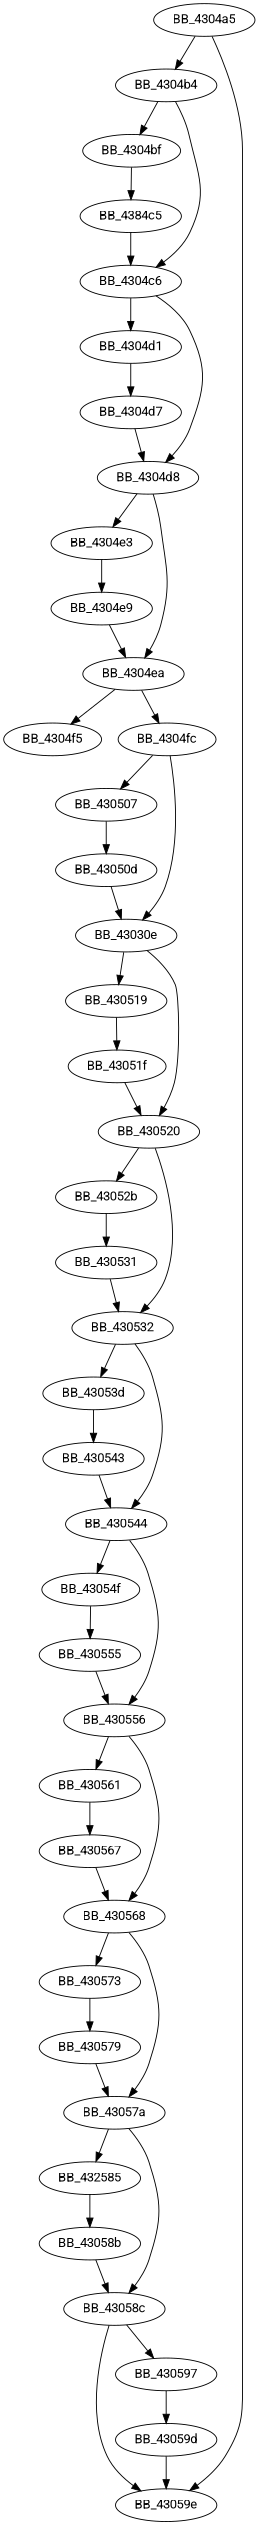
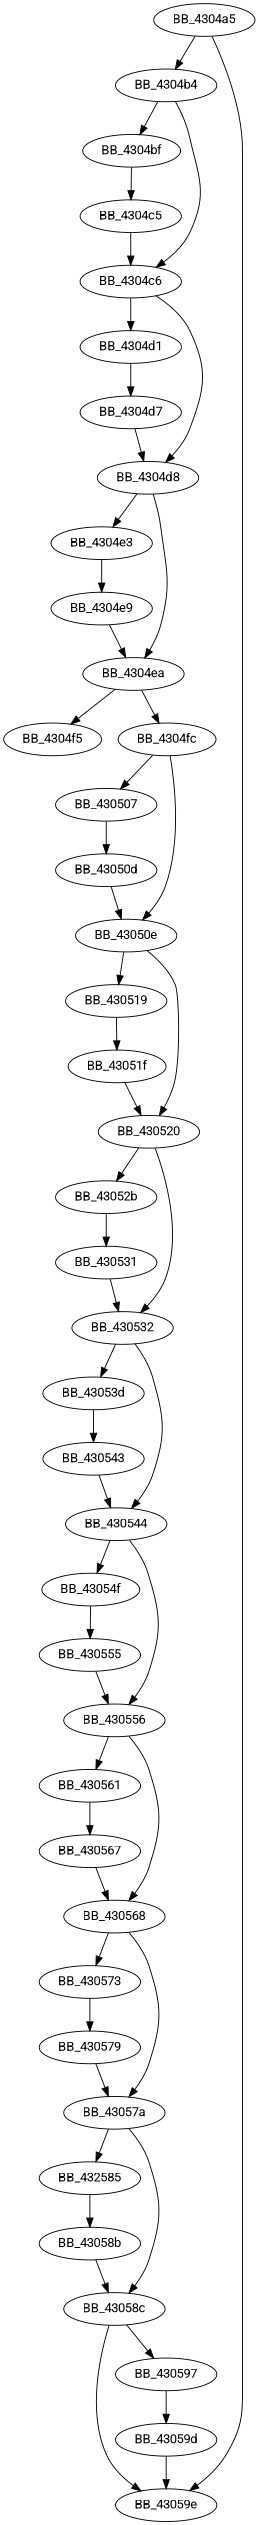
  digraph {
    fontname=Roboto
    node [fontname=Roboto]
    edge [fontname=Roboto]
    BB_4304a5
    BB_4304b4
    BB_43059e
    BB_4304bf
    BB_4304c6
-   BB_4304c5 [label=BB_4384c5]
+   BB_4304c5
    BB_4304d1
    BB_4304d8
    BB_4304d7
    BB_4304e3
    BB_4304ea
    BB_4304e9
    BB_4304f5
    BB_4304fc
    BB_430507
-   BB_43050e [label=BB_43030e]
+   BB_43050e
    BB_43050d
    BB_430519
    BB_430520
    BB_43051f
    BB_43052b
    BB_430532
    BB_430531
    BB_43053d
    BB_430544
    BB_430543
    BB_43054f
    BB_430556
    BB_430555
    BB_430561
    BB_430568
    BB_430567
    BB_430573
    BB_43057a
    BB_430579
    n36 [label=BB_432585]
    BB_43058c
    BB_43058b
    BB_430597
    BB_43059d
    BB_4304a5 -> BB_4304b4
    BB_4304a5 -> BB_43059e
    BB_4304b4 -> BB_4304bf
    BB_4304b4 -> BB_4304c6
    BB_4304bf -> BB_4304c5
    BB_4304c6 -> BB_4304d1
    BB_4304c6 -> BB_4304d8
    BB_4304c5 -> BB_4304c6
    BB_4304d1 -> BB_4304d7
    BB_4304d8 -> BB_4304e3
    BB_4304d8 -> BB_4304ea
    BB_4304d7 -> BB_4304d8
    BB_4304e3 -> BB_4304e9
    BB_4304ea -> BB_4304f5
    BB_4304ea -> BB_4304fc
    BB_4304e9 -> BB_4304ea
    BB_4304fc -> BB_430507
    BB_4304fc -> BB_43050e
    BB_430507 -> BB_43050d
    BB_43050e -> BB_430519
    BB_43050e -> BB_430520
    BB_43050d -> BB_43050e
    BB_430519 -> BB_43051f
    BB_430520 -> BB_43052b
    BB_430520 -> BB_430532
    BB_43051f -> BB_430520
    BB_43052b -> BB_430531
    BB_430532 -> BB_43053d
    BB_430532 -> BB_430544
    BB_430531 -> BB_430532
    BB_43053d -> BB_430543
    BB_430544 -> BB_43054f
    BB_430544 -> BB_430556
    BB_430543 -> BB_430544
    BB_43054f -> BB_430555
    BB_430556 -> BB_430561
    BB_430556 -> BB_430568
    BB_430555 -> BB_430556
    BB_430561 -> BB_430567
    BB_430568 -> BB_430573
    BB_430568 -> BB_43057a
    BB_430567 -> BB_430568
    BB_430573 -> BB_430579
    BB_43057a -> n36
    BB_43057a -> BB_43058c
    BB_430579 -> BB_43057a
    n36 -> BB_43058b
    BB_43058c -> BB_43059e
    BB_43058c -> BB_430597
    BB_43058b -> BB_43058c
    BB_430597 -> BB_43059d
    BB_43059d -> BB_43059e
  }
